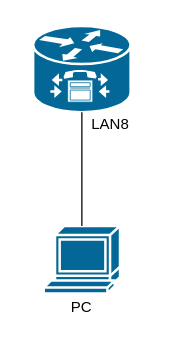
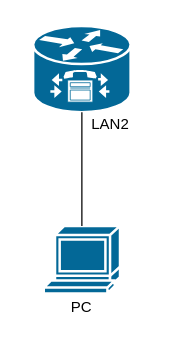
  <mxCell id="0" />
  <mxCell id="1" parent="0" />
  <mxCell id="2" value="" style="shape=mxgraph.cisco.computers_and_peripherals.terminal;sketch=0;html=1;pointerEvents=1;dashed=0;fillColor=#036897;strokeColor=#ffffff;strokeWidth=2;verticalLabelPosition=bottom;verticalAlign=top;align=center;outlineConnect=0;" vertex="1" parent="1"><mxGeometry x="34.5" y="180" width="61" height="54" as="geometry" /></mxCell>
  <mxCell id="3" value="" style="shape=mxgraph.cisco.routers.ip_telephony_router;sketch=0;html=1;pointerEvents=1;dashed=0;fillColor=#036897;strokeColor=#ffffff;strokeWidth=2;verticalLabelPosition=bottom;verticalAlign=top;align=center;outlineConnect=0;" vertex="1" parent="1"><mxGeometry x="26" y="20" width="78" height="69" as="geometry" /></mxCell>
- <mxCell id="4" value="LAN8" style="text;html=1;align=center;verticalAlign=middle;whiteSpace=wrap;rounded=0;" vertex="1" parent="1"><mxGeometry x="58" y="84" width="60" height="30" as="geometry" /></mxCell>
+ <mxCell id="4" value="LAN2" style="text;html=1;align=center;verticalAlign=middle;whiteSpace=wrap;rounded=0;" vertex="1" parent="1"><mxGeometry x="58" y="84" width="60" height="30" as="geometry" /></mxCell>
  <mxCell id="5" value="PC" style="text;html=1;align=center;verticalAlign=middle;whiteSpace=wrap;rounded=0;" vertex="1" parent="1"><mxGeometry x="20" y="230" width="90" height="30" as="geometry" /></mxCell>
  <mxCell id="6" style="edgeStyle=orthogonalEdgeStyle;rounded=0;orthogonalLoop=1;jettySize=auto;html=1;entryX=0.5;entryY=0;entryDx=0;entryDy=0;entryPerimeter=0;endArrow=none;endFill=0;exitX=0.5;exitY=1;exitDx=0;exitDy=0;exitPerimeter=0;" edge="1" parent="1" source="3" target="2"><mxGeometry relative="1" as="geometry" /></mxCell>
